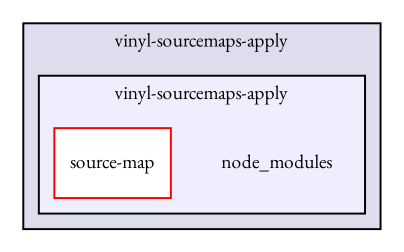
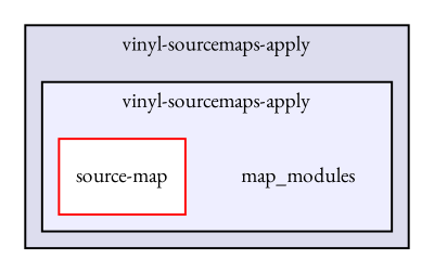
  digraph {
    compound=true
    fontname="EB Garamond"
    node [fontname="EB Garamond" fontsize=10]
-   n1 [label=node_modules shape=plaintext]
+   n1 [label=map_modules shape=plaintext]
    n2 [color=red fillcolor=white label="source-map" shape=box style=filled]
    subgraph cluster_1 {
      bgcolor="#ddddee"
      fontsize=10
      label="vinyl-sourcemaps-apply"
      pencolor=black
      subgraph cluster_2 {
        bgcolor="#eeeeff"
        fontsize=10
        pencolor=black
        n1
        n2
      }
    }
  }
